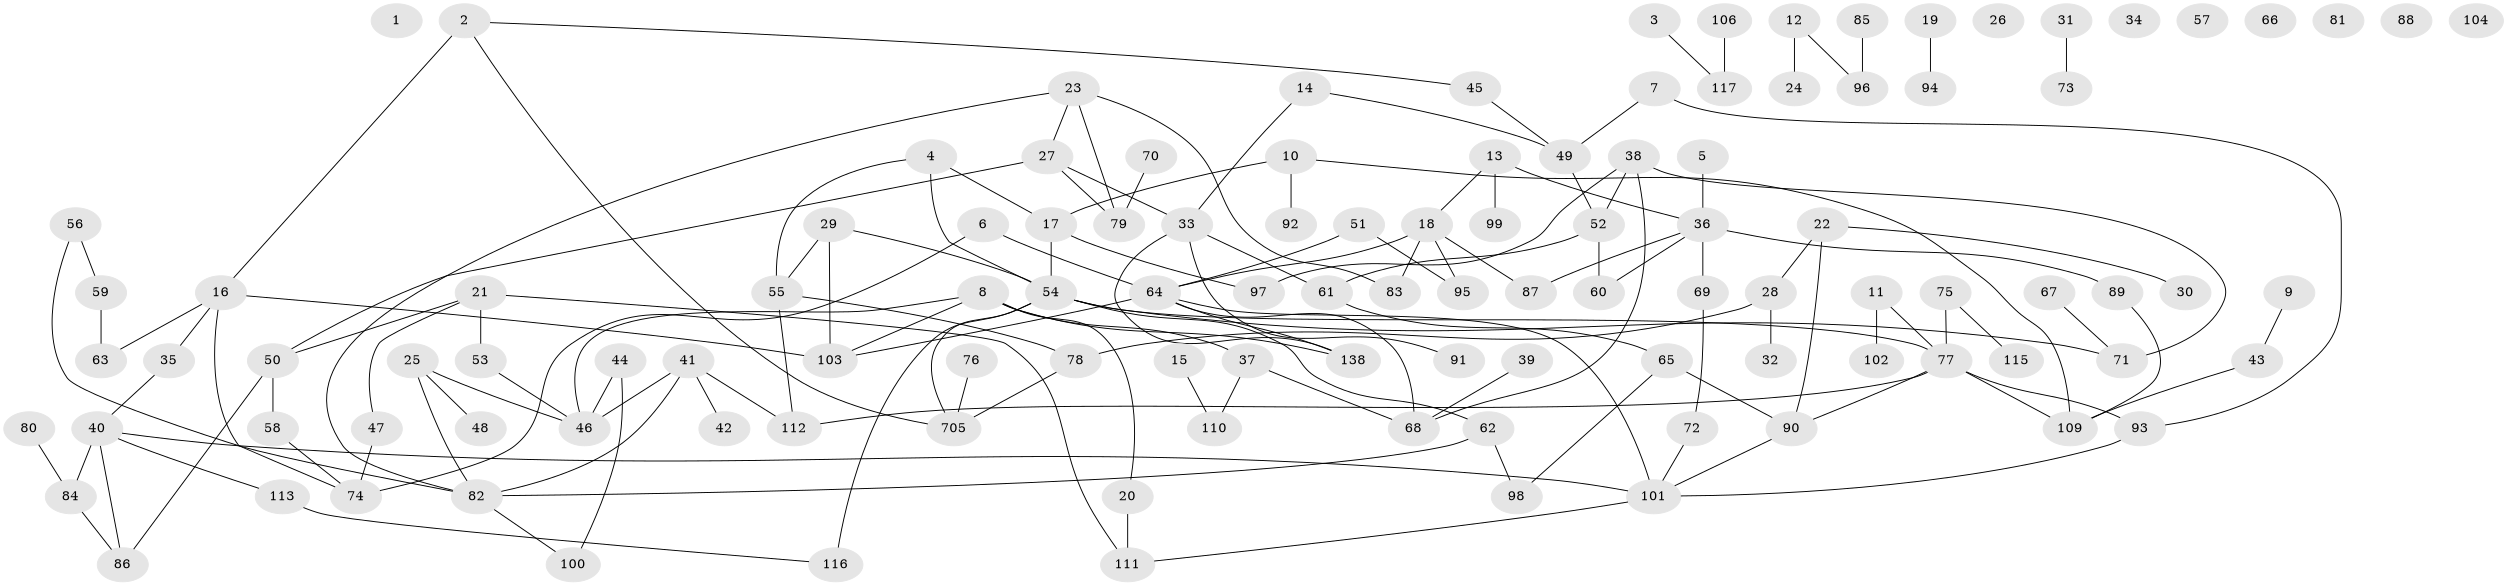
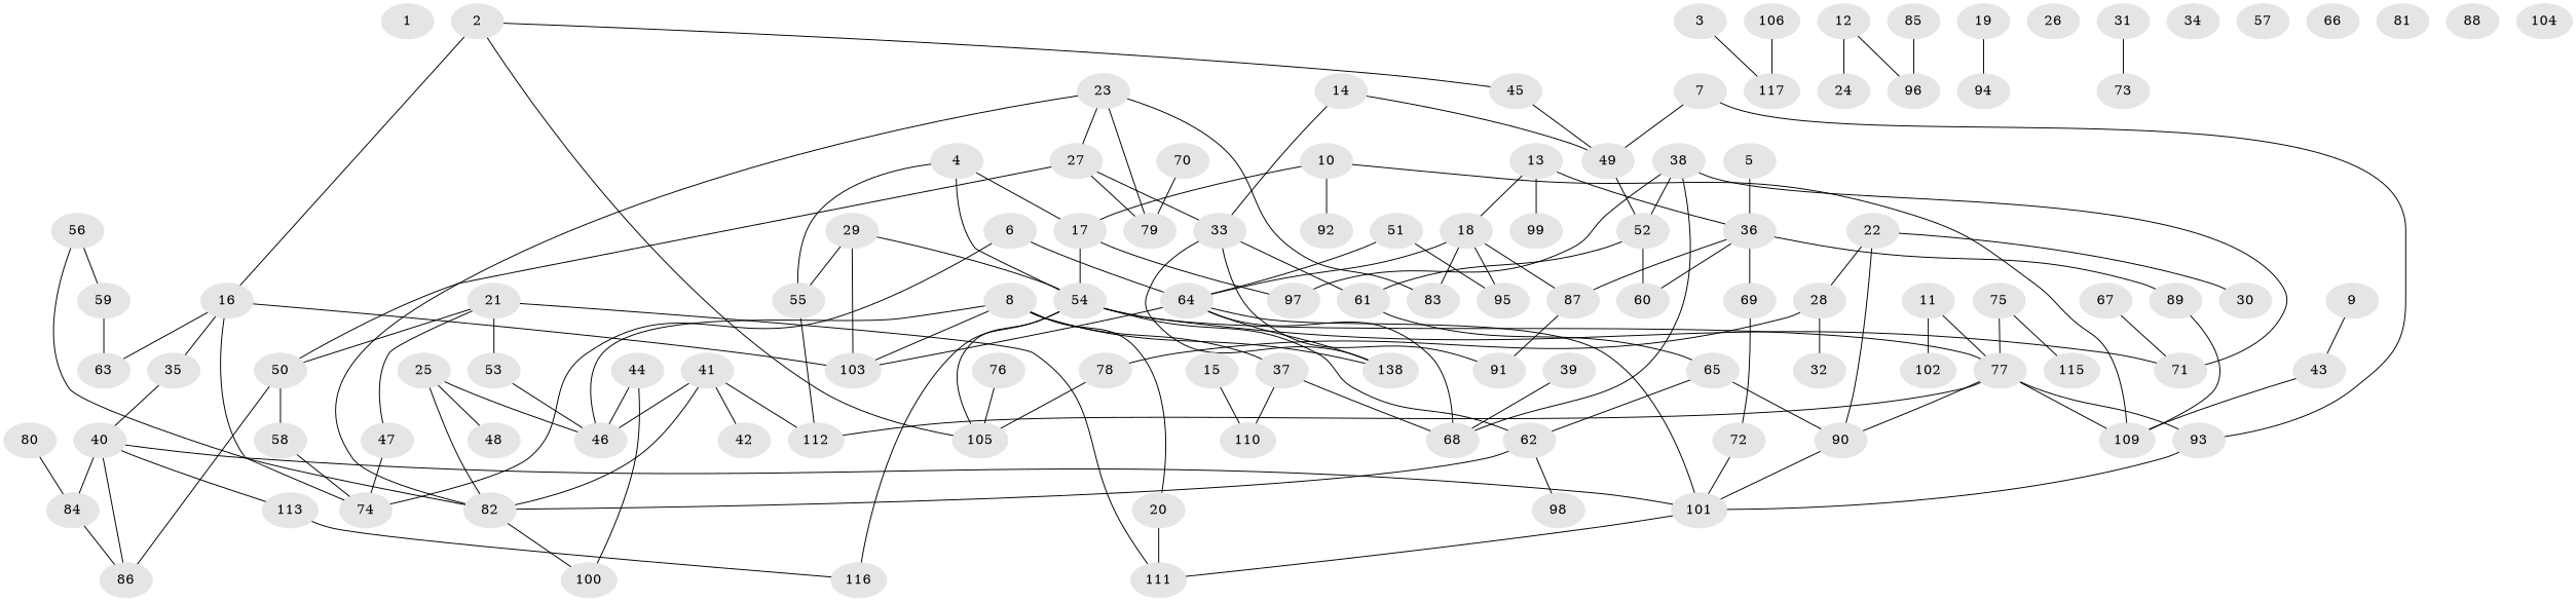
  graph {
    node [color=gray90 style=filled]
    1
    2
    16
    45
-   105 [label=705]
+   105
    74
    103
    35
    63
    49
    3
    117
    4
    17
    54
    55
    97
    77
    71
    62
    116
    112
    78
    5
    36
    87
    60
    69
    89
    6
    64
    n32 [label=138]
    68
    101
    7
    93
    52
    8
    20
    37
    46
    111
    110
    9
    43
    109
    10
    92
    11
    102
    90
    12
    24
    96
    13
    18
    99
    95
    83
    14
    33
    61
    91
    15
    40
    19
    94
    21
    47
    50
    53
    86
    58
    22
    28
    30
    32
    23
    27
    79
    82
    100
    25
    48
    26
    29
    31
    73
    65
    34
    84
    113
    72
    38
    39
    41
    42
    44
    51
    98
    56
    59
    57
    66
    67
    70
    75
    115
    76
    80
    81
    85
    88
    104
    106
    2 -- 16
    2 -- 45
    2 -- 105
    16 -- 74
    16 -- 103
    16 -- 35
    16 -- 63
    45 -- 49
    35 -- 40
    49 -- 52
    3 -- 117
    4 -- 17
    4 -- 54
    4 -- 55
    17 -- 54
    17 -- 97
    54 -- 105
    54 -- 77
    54 -- 71
    54 -- 62
    54 -- 116
    55 -- 112
-   55 -- 78
    77 -- 112
    77 -- 93
    77 -- 109
    77 -- 90
    62 -- 82
    62 -- 98
    78 -- 105
    5 -- 36
    36 -- 87
    36 -- 60
    36 -- 69
    36 -- 89
+   87 -- 91
    69 -- 72
    89 -- 109
    6 -- 74
    6 -- 64
    64 -- 103
    64 -- n32
    64 -- 68
    64 -- 101
    101 -- 111
    7 -- 49
    7 -- 93
    93 -- 101
    52 -- 60
    52 -- 61
    8 -- 103
    8 -- n32
    8 -- 20
    8 -- 37
    8 -- 46
    20 -- 111
    37 -- 68
    37 -- 110
    9 -- 43
    43 -- 109
    10 -- 17
    10 -- 109
    10 -- 92
    11 -- 77
    11 -- 102
    90 -- 101
    12 -- 24
    12 -- 96
    13 -- 36
    13 -- 18
    13 -- 99
    18 -- 87
    18 -- 64
    18 -- 95
    18 -- 83
    14 -- 49
    14 -- 33
    33 -- n32
    33 -- 61
    33 -- 91
    61 -- 65
    15 -- 110
    40 -- 101
    40 -- 86
    40 -- 84
    40 -- 113
    19 -- 94
    21 -- 111
    21 -- 47
    21 -- 50
    21 -- 53
    47 -- 74
    50 -- 86
    50 -- 58
    53 -- 46
    58 -- 74
    22 -- 90
    22 -- 28
    22 -- 30
    28 -- 78
    28 -- 32
    23 -- 83
    23 -- 27
    23 -- 79
    23 -- 82
    27 -- 33
    27 -- 50
    27 -- 79
    82 -- 100
    25 -- 46
    25 -- 82
    25 -- 48
    29 -- 103
    29 -- 54
    29 -- 55
    31 -- 73
    65 -- 90
-   65 -- 98
+   65 -- 62
    84 -- 86
    113 -- 116
    72 -- 101
    38 -- 97
    38 -- 71
    38 -- 68
    38 -- 52
    39 -- 68
    41 -- 112
    41 -- 46
    41 -- 82
    41 -- 42
    44 -- 46
    44 -- 100
    51 -- 64
    51 -- 95
    56 -- 82
    56 -- 59
    59 -- 63
    67 -- 71
    70 -- 79
    75 -- 77
    75 -- 115
    76 -- 105
    80 -- 84
    85 -- 96
    106 -- 117
  }
